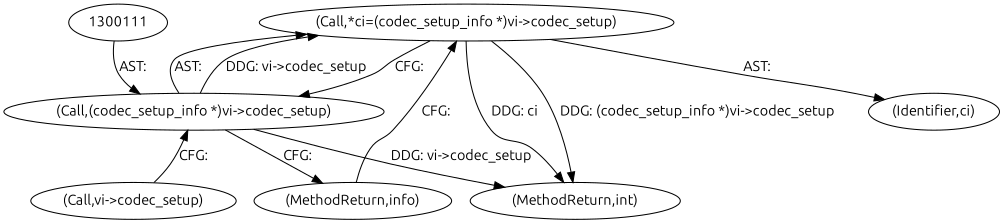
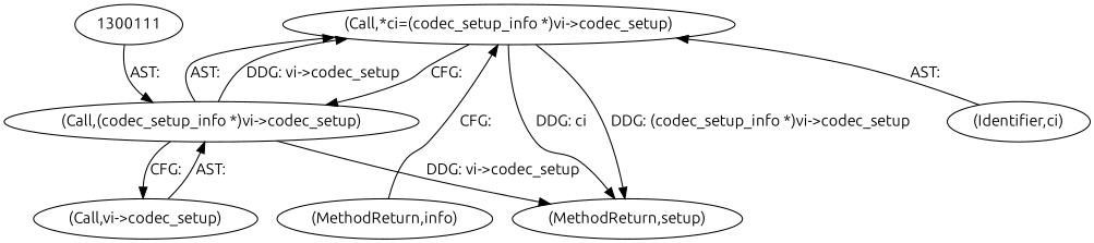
  digraph {
    fontname=Ubuntu
    node [fontname=Ubuntu]
    edge [fontname=Ubuntu]
    n1 [label="(Call,*ci=(codec_setup_info *)vi->codec_setup)"]
    n2 [label="(Call,(codec_setup_info *)vi->codec_setup)"]
-   n3 [label="(MethodReturn,int)"]
+   n3 [label="(MethodReturn,setup)"]
    n4 [label="(Call,vi->codec_setup)"]
    n5 [label="(Identifier,ci)"]
    n6 [label="(MethodReturn,info)"]
    n7 [label=1300111]
    n1 -> n2 [label="CFG: "]
    n1 -> n3 [label="DDG: (codec_setup_info *)vi->codec_setup"]
    n1 -> n3 [label="DDG: ci"]
    n2 -> n1 [label="AST: "]
    n2 -> n1 [label="DDG: vi->codec_setup"]
    n2 -> n3 [label="DDG: vi->codec_setup"]
-   n2 -> n6 [label="CFG: "]
-   n4 -> n2 [label="CFG: "]
-   n1 -> n5 [label="AST: "]
+   n2 -> n4 [label="CFG: "]
+   n4 -> n2 [label="AST: "]
+   n5 -> n1 [label="AST: "]
    n6 -> n1 [label="CFG: "]
    n7 -> n2 [label="AST: "]
  }
